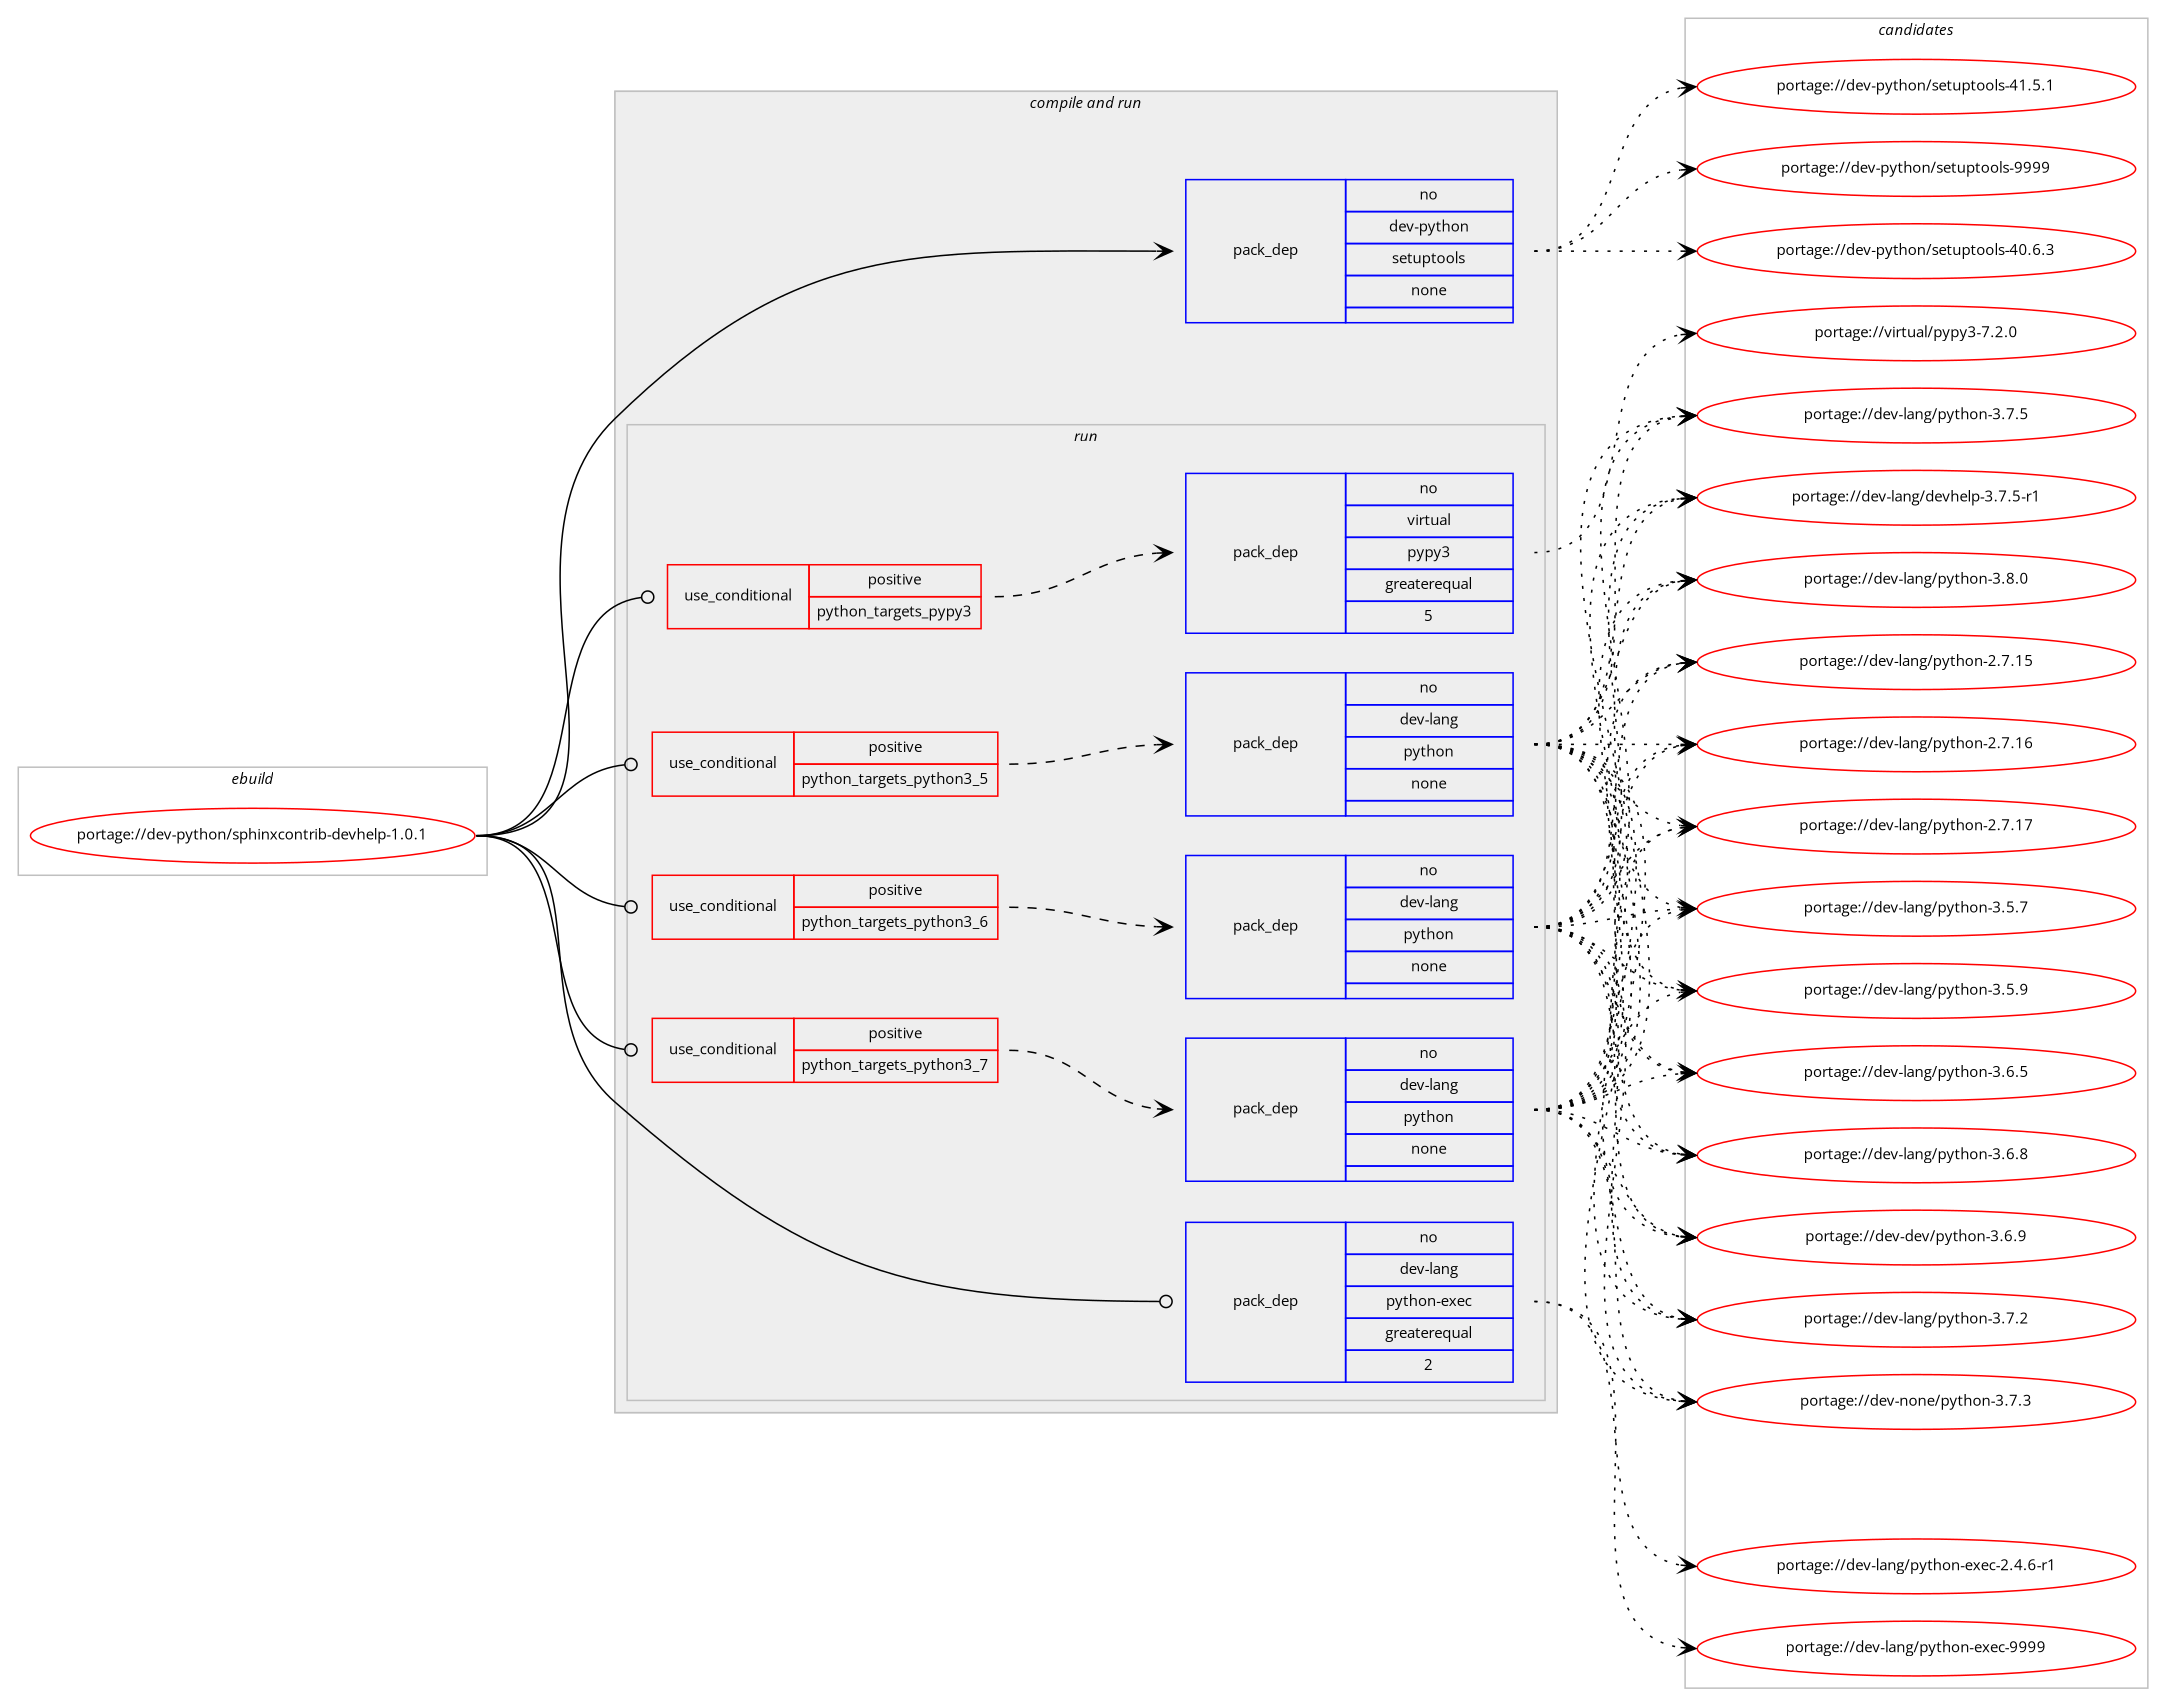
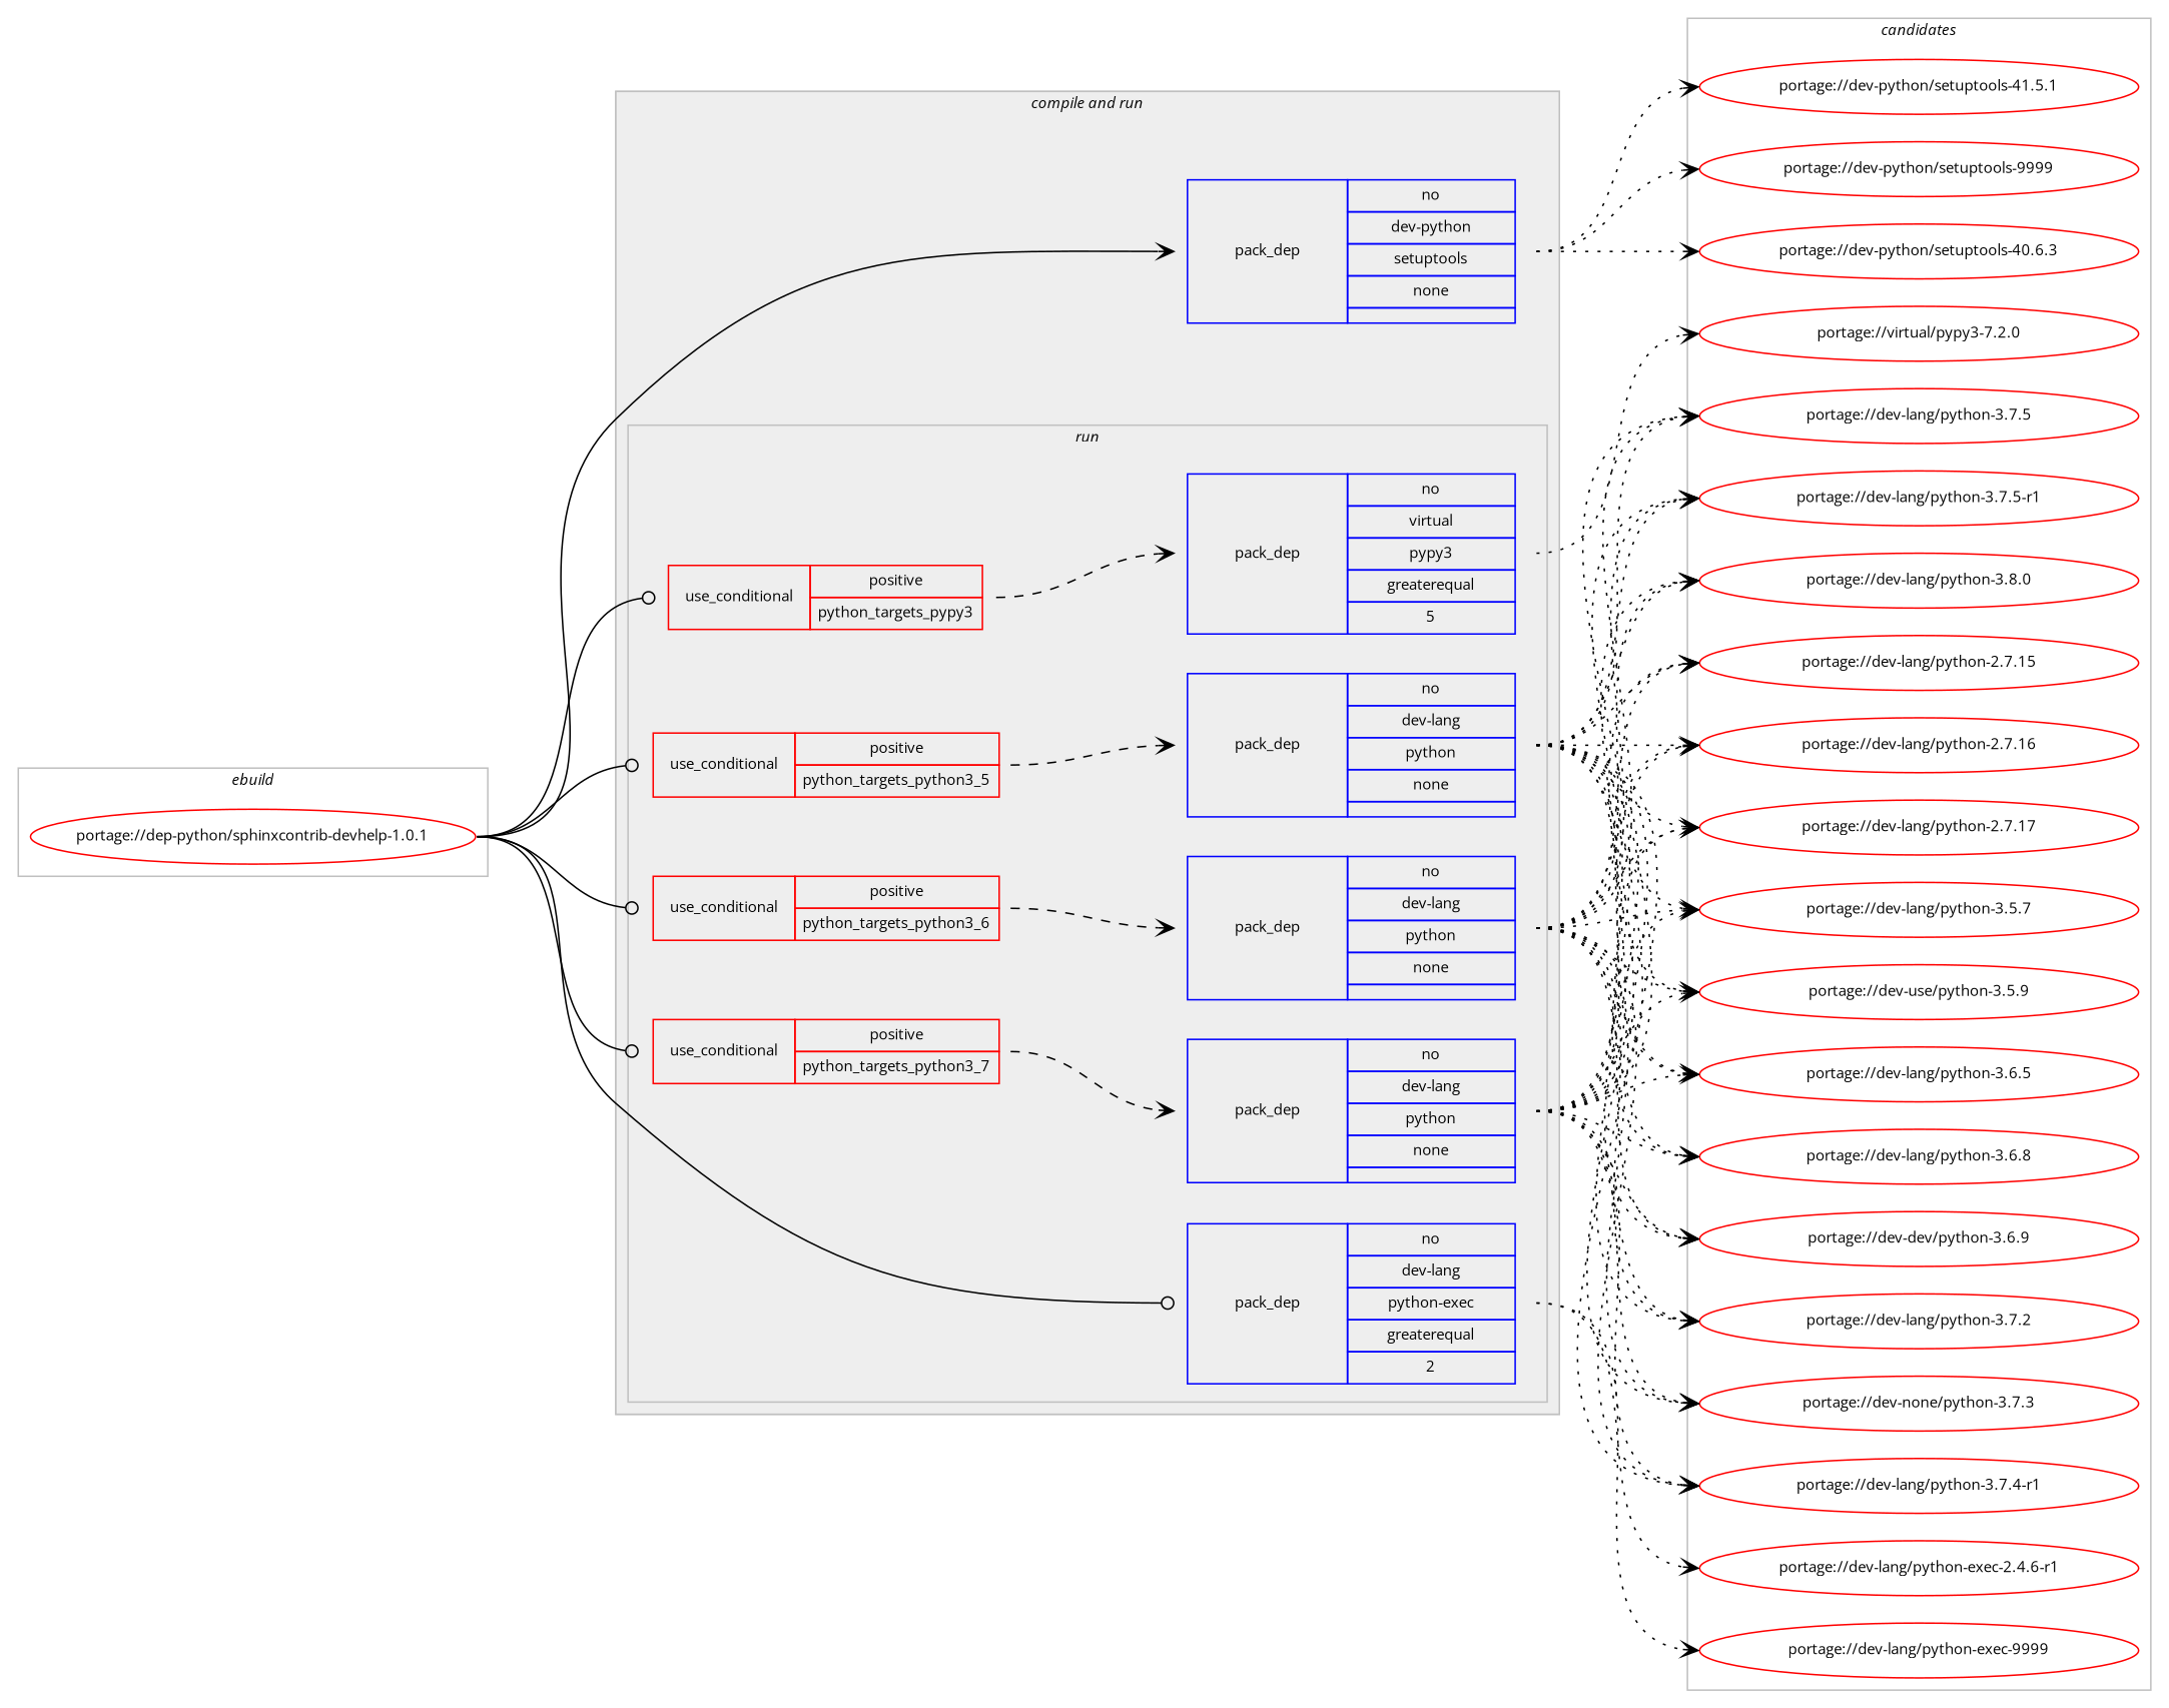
  digraph {
    compound=true
    concentrate=true
    fontname="Open Sans"
    fontsize=10
    newrank=true
    rankdir=LR
    ranksep=1.5
    node [color=red fontname="Open Sans" fontsize=10]
    edge [arrowhead=vee fontname="Open Sans" headport=w style=dotted tailport=e weight=100]
-   n1 [label="portage://dev-python/sphinxcontrib-devhelp-1.0.1" width=4]
+   n1 [label="portage://dep-python/sphinxcontrib-devhelp-1.0.1" width=4]
    n2 [color=blue label=<<TABLE BORDER="0" CELLBORDER="1" CELLSPACING="0" CELLPADDING="4" WIDTH="220"><TR><TD ROWSPAN="6" CELLPADDING="30">pack_dep</TD></TR><TR><TD WIDTH="110">no</TD></TR><TR><TD>dev-python</TD></TR><TR><TD>setuptools</TD></TR><TR><TD>none</TD></TR><TR><TD></TD></TR></TABLE>> shape=none]
    n3 [color=blue label=<<TABLE BORDER="0" CELLBORDER="1" CELLSPACING="0" CELLPADDING="4" WIDTH="220"><TR><TD ROWSPAN="6" CELLPADDING="30">pack_dep</TD></TR><TR><TD WIDTH="110">no</TD></TR><TR><TD>virtual</TD></TR><TR><TD>pypy3</TD></TR><TR><TD>greaterequal</TD></TR><TR><TD>5</TD></TR></TABLE>> shape=none]
    n4 [label=<<TABLE BORDER="0" CELLBORDER="1" CELLSPACING="0" CELLPADDING="4"><TR><TD ROWSPAN="3" CELLPADDING="10">use_conditional</TD></TR><TR><TD>positive</TD></TR><TR><TD>python_targets_pypy3</TD></TR></TABLE>> shape=none]
    n5 [color=blue label=<<TABLE BORDER="0" CELLBORDER="1" CELLSPACING="0" CELLPADDING="4" WIDTH="220"><TR><TD ROWSPAN="6" CELLPADDING="30">pack_dep</TD></TR><TR><TD WIDTH="110">no</TD></TR><TR><TD>dev-lang</TD></TR><TR><TD>python</TD></TR><TR><TD>none</TD></TR><TR><TD></TD></TR></TABLE>> shape=none]
    n6 [label=<<TABLE BORDER="0" CELLBORDER="1" CELLSPACING="0" CELLPADDING="4"><TR><TD ROWSPAN="3" CELLPADDING="10">use_conditional</TD></TR><TR><TD>positive</TD></TR><TR><TD>python_targets_python3_5</TD></TR></TABLE>> shape=none]
    n7 [color=blue label=<<TABLE BORDER="0" CELLBORDER="1" CELLSPACING="0" CELLPADDING="4" WIDTH="220"><TR><TD ROWSPAN="6" CELLPADDING="30">pack_dep</TD></TR><TR><TD WIDTH="110">no</TD></TR><TR><TD>dev-lang</TD></TR><TR><TD>python</TD></TR><TR><TD>none</TD></TR><TR><TD></TD></TR></TABLE>> shape=none]
    n8 [label=<<TABLE BORDER="0" CELLBORDER="1" CELLSPACING="0" CELLPADDING="4"><TR><TD ROWSPAN="3" CELLPADDING="10">use_conditional</TD></TR><TR><TD>positive</TD></TR><TR><TD>python_targets_python3_6</TD></TR></TABLE>> shape=none]
    n9 [color=blue label=<<TABLE BORDER="0" CELLBORDER="1" CELLSPACING="0" CELLPADDING="4" WIDTH="220"><TR><TD ROWSPAN="6" CELLPADDING="30">pack_dep</TD></TR><TR><TD WIDTH="110">no</TD></TR><TR><TD>dev-lang</TD></TR><TR><TD>python</TD></TR><TR><TD>none</TD></TR><TR><TD></TD></TR></TABLE>> shape=none]
    n10 [label=<<TABLE BORDER="0" CELLBORDER="1" CELLSPACING="0" CELLPADDING="4"><TR><TD ROWSPAN="3" CELLPADDING="10">use_conditional</TD></TR><TR><TD>positive</TD></TR><TR><TD>python_targets_python3_7</TD></TR></TABLE>> shape=none]
    n11 [color=blue label=<<TABLE BORDER="0" CELLBORDER="1" CELLSPACING="0" CELLPADDING="4" WIDTH="220"><TR><TD ROWSPAN="6" CELLPADDING="30">pack_dep</TD></TR><TR><TD WIDTH="110">no</TD></TR><TR><TD>dev-lang</TD></TR><TR><TD>python-exec</TD></TR><TR><TD>greaterequal</TD></TR><TR><TD>2</TD></TR></TABLE>> shape=none]
    n12 [label="portage://dev-python/setuptools-40.6.3" width=4]
    n13 [label="portage://dev-python/setuptools-41.5.1" width=4]
    n14 [label="portage://dev-python/setuptools-9999" width=4]
    n15 [label="portage://virtual/pypy3-7.2.0" width=4]
    n16 [label="portage://dev-lang/python-2.7.15" width=4]
    n17 [label="portage://dev-lang/python-2.7.16" width=4]
    n18 [label="portage://dev-lang/python-2.7.17" width=4]
    n19 [label="portage://dev-lang/python-3.5.7" width=4]
-   n20 [label="portage://dev-lang/python-3.5.9" width=4]
+   n20 [label="portage://dev-use/python-3.5.9" width=4]
    n21 [label="portage://dev-lang/python-3.6.5" width=4]
    n22 [label="portage://dev-lang/python-3.6.8" width=4]
    n23 [label="portage://dev-dev/python-3.6.9" width=4]
    n24 [label="portage://dev-lang/python-3.7.2" width=4]
    n25 [label="portage://dev-none/python-3.7.3" width=4]
+   n26 [label="portage://dev-lang/python-3.7.4-r1" width=4]
    n27 [label="portage://dev-lang/python-3.7.5" width=4]
-   n28 [label="portage://dev-lang/devhelp-3.7.5-r1" width=4]
+   n28 [label="portage://dev-lang/python-3.7.5-r1" width=4]
    n29 [label="portage://dev-lang/python-3.8.0" width=4]
    n30 [label="portage://dev-lang/python-exec-2.4.6-r1" width=4]
    n31 [label="portage://dev-lang/python-exec-9999" width=4]
    subgraph cluster_1 {
      color=gray
      label=<<i>ebuild</i>>
      rank=same
      n1
    }
    subgraph cluster_2 {
      color=gray
      label=<<i>dependencies</i>>
      subgraph cluster_3 {
        color=gray
        fillcolor="#eeeeee"
        label=<<i>compile</i>>
        style=filled
        subgraph sub_4 {
          color=gray
          fillcolor="#eeeeee"
          label=<<i>compile</i>>
          style=filled
          n2
        }
      }
      subgraph cluster_5 {
        color=gray
        fillcolor="#eeeeee"
        label=<<i>compile and run</i>>
        style=filled
      }
      subgraph cluster_6 {
        color=gray
        fillcolor="#eeeeee"
        label=<<i>run</i>>
        style=filled
        subgraph sub_7 {
          color=gray
          fillcolor="#eeeeee"
          label=<<i>run</i>>
          style=filled
          n4
          subgraph sub_8 {
            color=gray
            fillcolor="#eeeeee"
            label=<<i>run</i>>
            style=filled
            n3
          }
        }
        subgraph sub_9 {
          color=gray
          fillcolor="#eeeeee"
          label=<<i>run</i>>
          style=filled
          n6
          subgraph sub_10 {
            color=gray
            fillcolor="#eeeeee"
            label=<<i>run</i>>
            style=filled
            n5
          }
        }
        subgraph sub_11 {
          color=gray
          fillcolor="#eeeeee"
          label=<<i>run</i>>
          style=filled
          n8
          subgraph sub_12 {
            color=gray
            fillcolor="#eeeeee"
            label=<<i>run</i>>
            style=filled
            n7
          }
        }
        subgraph sub_13 {
          color=gray
          fillcolor="#eeeeee"
          label=<<i>run</i>>
          style=filled
          n10
          subgraph sub_14 {
            color=gray
            fillcolor="#eeeeee"
            label=<<i>run</i>>
            style=filled
            n9
          }
        }
        subgraph sub_15 {
          color=gray
          fillcolor="#eeeeee"
          label=<<i>run</i>>
          style=filled
          n11
        }
      }
    }
    subgraph cluster_16 {
      color=gray
      label=<<i>candidates</i>>
      rank=same
      subgraph sub_17 {
        color=black
        label=<<i>candidates</i>>
        nodesep=1
        rank=same
        n12
        n13
        n14
      }
      subgraph sub_18 {
        color=black
        label=<<i>candidates</i>>
        nodesep=1
        rank=same
        n15
      }
      subgraph sub_19 {
        color=black
        label=<<i>candidates</i>>
        nodesep=1
        rank=same
        n16
        n17
        n18
        n19
        n20
        n21
        n22
        n23
        n24
        n25
+       n26
        n27
        n28
        n29
      }
      subgraph sub_20 {
        color=black
        label=<<i>candidates</i>>
        nodesep=1
        rank=same
        n16
        n17
        n18
        n19
        n20
        n21
        n22
        n23
        n24
        n25
+       n26
        n27
        n28
        n29
      }
      subgraph sub_21 {
        color=black
        label=<<i>candidates</i>>
        nodesep=1
        rank=same
        n16
        n17
        n18
        n19
        n20
        n21
        n22
        n23
        n24
        n25
+       n26
        n27
        n28
        n29
      }
      subgraph sub_22 {
        color=black
        label=<<i>candidates</i>>
        nodesep=1
        rank=same
        n30
        n31
      }
    }
    n1 -> n2 [style=solid weight=20]
    n1 -> n4 [arrowhead=odot style=solid weight=20]
    n1 -> n6 [arrowhead=odot style=solid weight=20]
    n1 -> n8 [arrowhead=odot style=solid weight=20]
    n1 -> n10 [arrowhead=odot style=solid weight=20]
    n1 -> n11 [arrowhead=odot style=solid weight=20]
    n2 -> n12
    n2 -> n13
    n2 -> n14
    n3 -> n15
    n4 -> n3 [style=dashed weight=20]
    n5 -> n16
    n5 -> n17
    n5 -> n18
    n5 -> n19
    n5 -> n20
    n5 -> n21
    n5 -> n22
    n5 -> n23
    n5 -> n24
    n5 -> n25
+   n5 -> n26
    n5 -> n27
    n5 -> n28
    n5 -> n29
    n6 -> n5 [style=dashed weight=20]
    n7 -> n16
    n7 -> n17
    n7 -> n18
    n7 -> n19
    n7 -> n20
    n7 -> n21
    n7 -> n22
    n7 -> n23
    n7 -> n24
    n7 -> n25
+   n7 -> n26
    n7 -> n27
    n7 -> n28
    n7 -> n29
    n8 -> n7 [style=dashed weight=20]
    n9 -> n16
    n9 -> n17
    n9 -> n18
    n9 -> n19
    n9 -> n20
    n9 -> n21
    n9 -> n22
    n9 -> n23
    n9 -> n24
    n9 -> n25
+   n9 -> n26
    n9 -> n27
    n9 -> n28
    n9 -> n29
    n10 -> n9 [style=dashed weight=20]
    n11 -> n30
    n11 -> n31
  }
